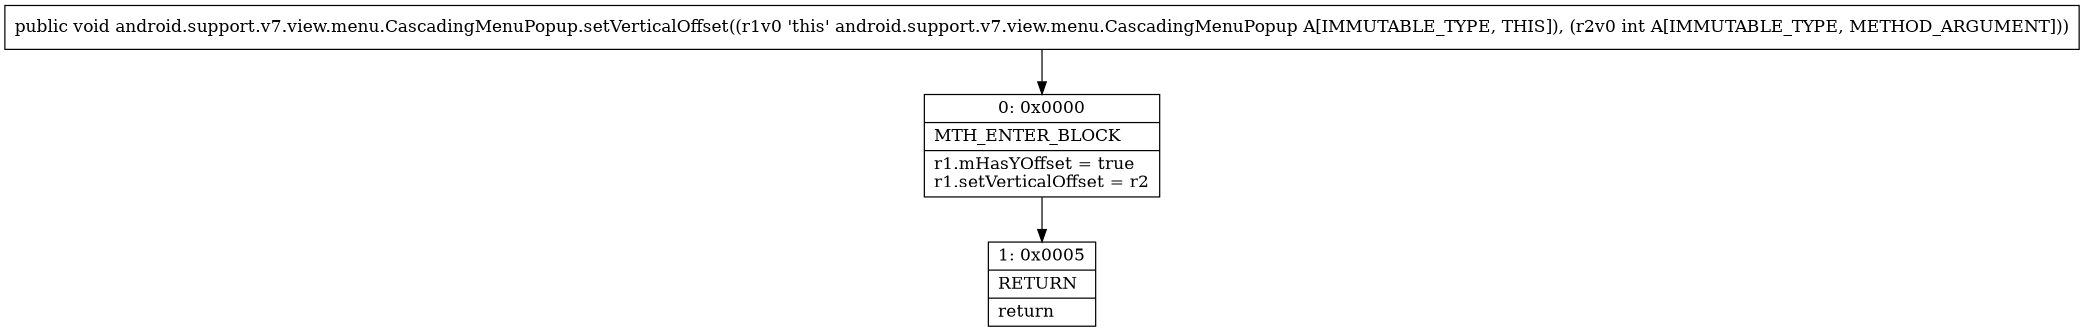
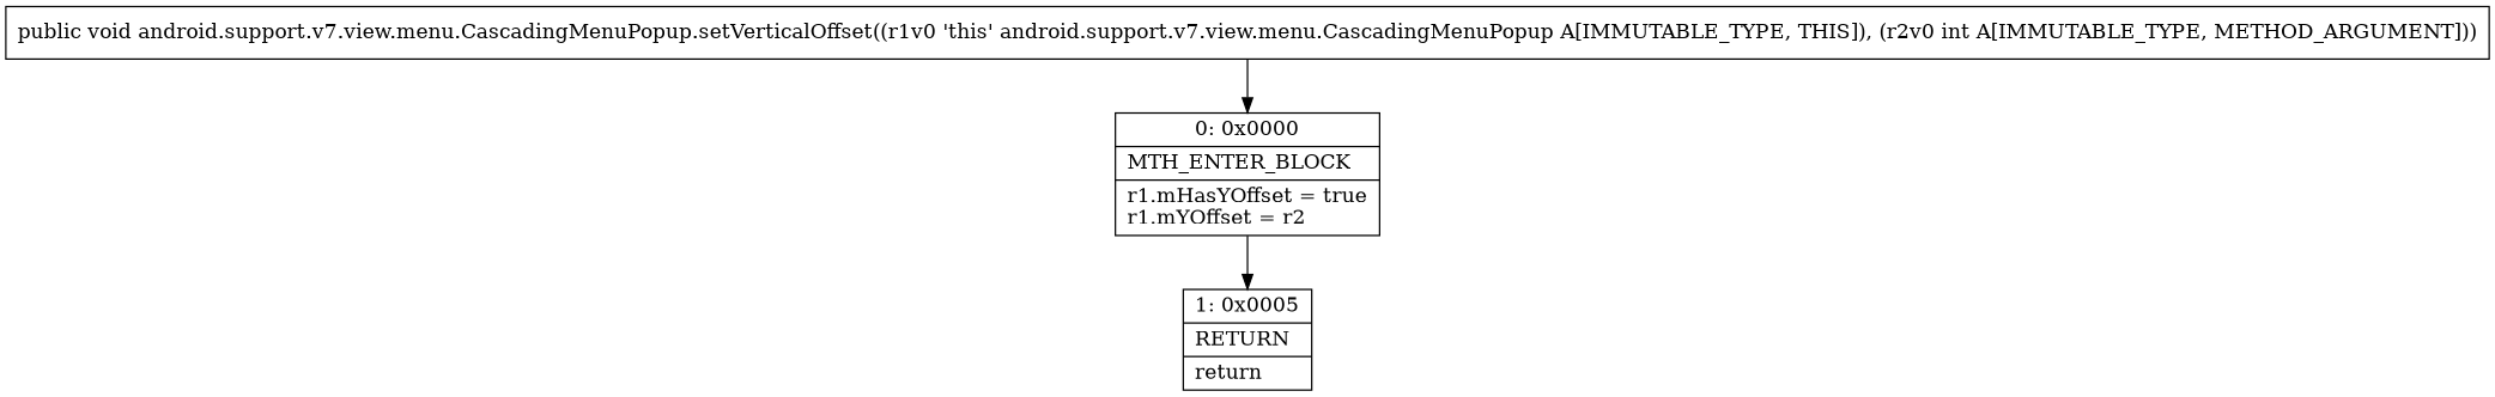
  digraph {
    node [shape=record]
-   n1 [label="{0\:\ 0x0000|MTH_ENTER_BLOCK\l|r1.mHasYOffset = true\lr1.setVerticalOffset = r2\l}"]
+   n1 [label="{0\:\ 0x0000|MTH_ENTER_BLOCK\l|r1.mHasYOffset = true\lr1.mYOffset = r2\l}"]
    n2 [label="{1\:\ 0x0005|RETURN\l|return\l}"]
    n3 [label="{public void android.support.v7.view.menu.CascadingMenuPopup.setVerticalOffset((r1v0 'this' android.support.v7.view.menu.CascadingMenuPopup A[IMMUTABLE_TYPE, THIS]), (r2v0 int A[IMMUTABLE_TYPE, METHOD_ARGUMENT])) }"]
    n1 -> n2
    n3 -> n1
  }
